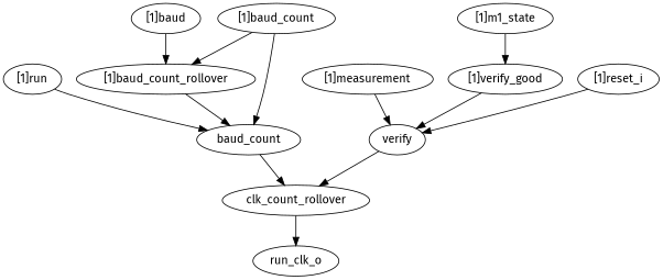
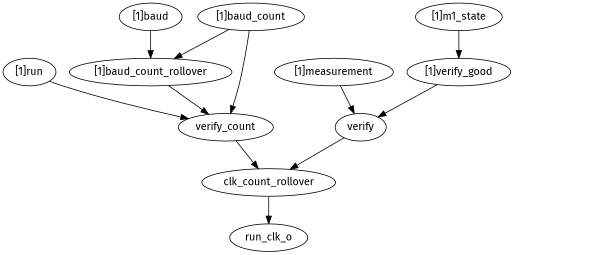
  strict digraph {
    fontname="Fira Sans"
    node [complexity=6 fontname="Fira Sans"]
    edge [fontname="Fira Sans"]
    n1 [complexity=5 importance=0.124998621866 label=verify rank=0.0249997243732]
    n2 [complexity=2 importance=0.0873766296491 label=clk_count_rollover rank=0.0436883148245]
    n3 [complexity=0 importance=0.0305903148329 label=run_clk_o rank=0.0]
    "[1]measurement" [complexity=7 importance=0.165405460127 rank=0.0236293514467]
    "[1]verify_good" [importance=0.147054668307 rank=0.0245091113844]
    "[1]run" [importance=0.337068773758 rank=0.0561781289596]
-   baud_count [complexity=5 importance=0.154774238508 rank=0.0309548477016]
+   baud_count [complexity=5 importance=0.154774238508 rank=0.0309548477016 label=verify_count]
    "[1]baud_count_rollover" [importance=0.366334791832 rank=0.0610557986387]
    "[1]baud" [complexity=9 importance=0.403956784049 rank=0.0448840871166]
    "[1]m1_state" [complexity=7 importance=0.215869558569 rank=0.030838508367]
-   "[1]reset_i" [importance=0.485448774197 rank=0.0809081290329]
    "[1]baud_count" [complexity=9 importance=0.433732400691 rank=0.0481924889656]
    n1 -> n2
    n2 -> n3
    "[1]measurement" -> n1
    "[1]verify_good" -> n1
    "[1]run" -> baud_count
    baud_count -> n2
    "[1]baud_count_rollover" -> baud_count
    "[1]baud" -> "[1]baud_count_rollover"
    "[1]m1_state" -> "[1]verify_good"
-   "[1]reset_i" -> n1
    "[1]baud_count" -> baud_count
    "[1]baud_count" -> "[1]baud_count_rollover"
  }
